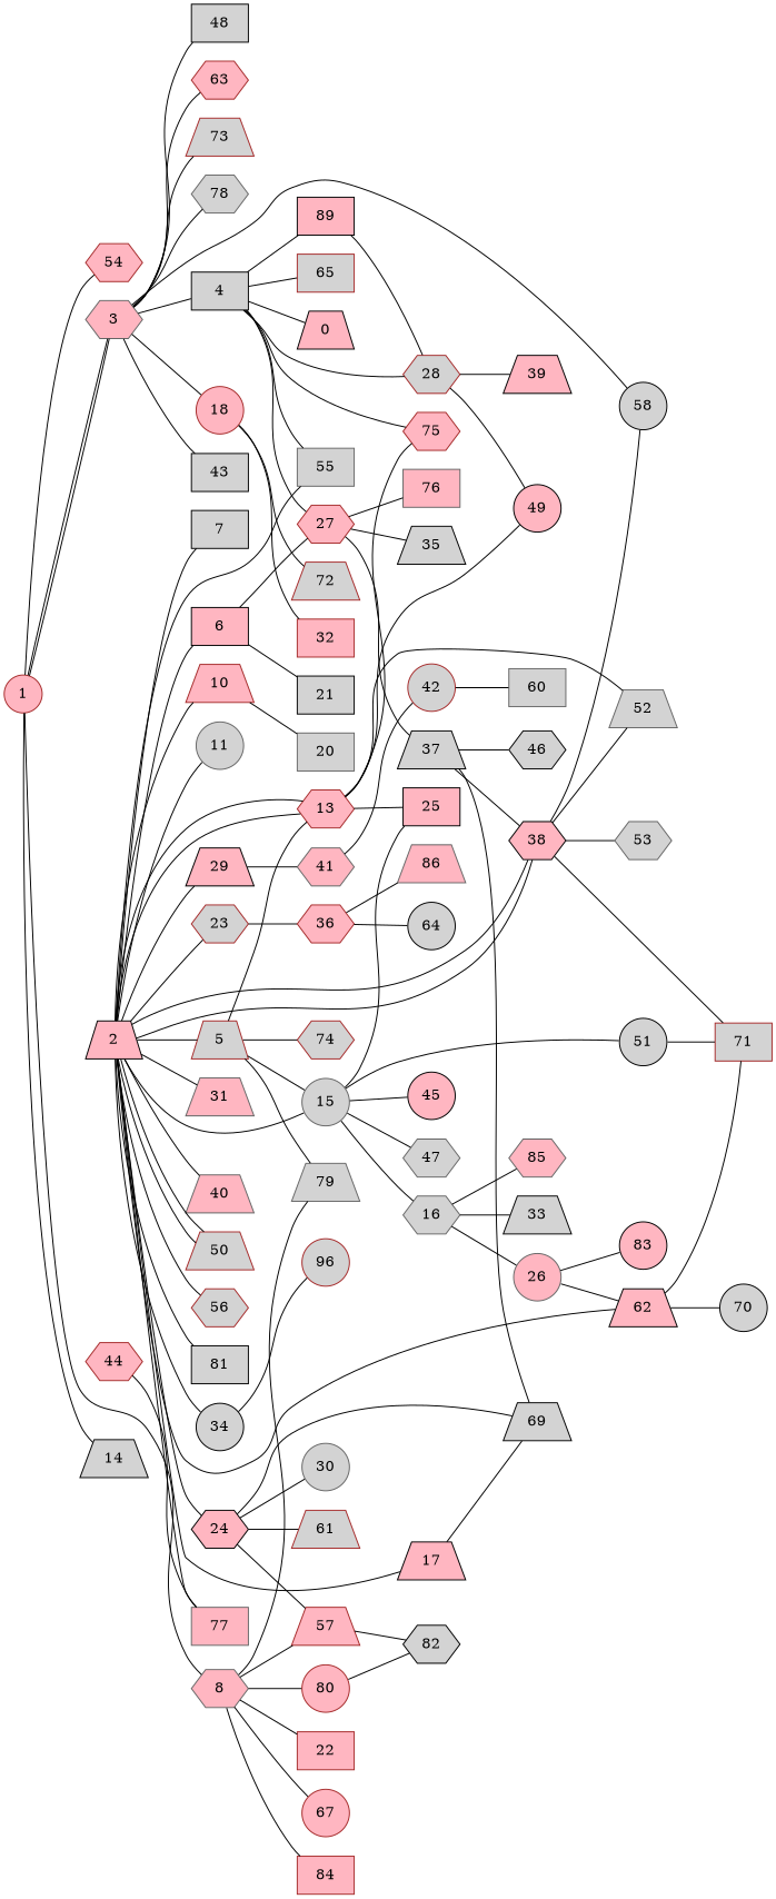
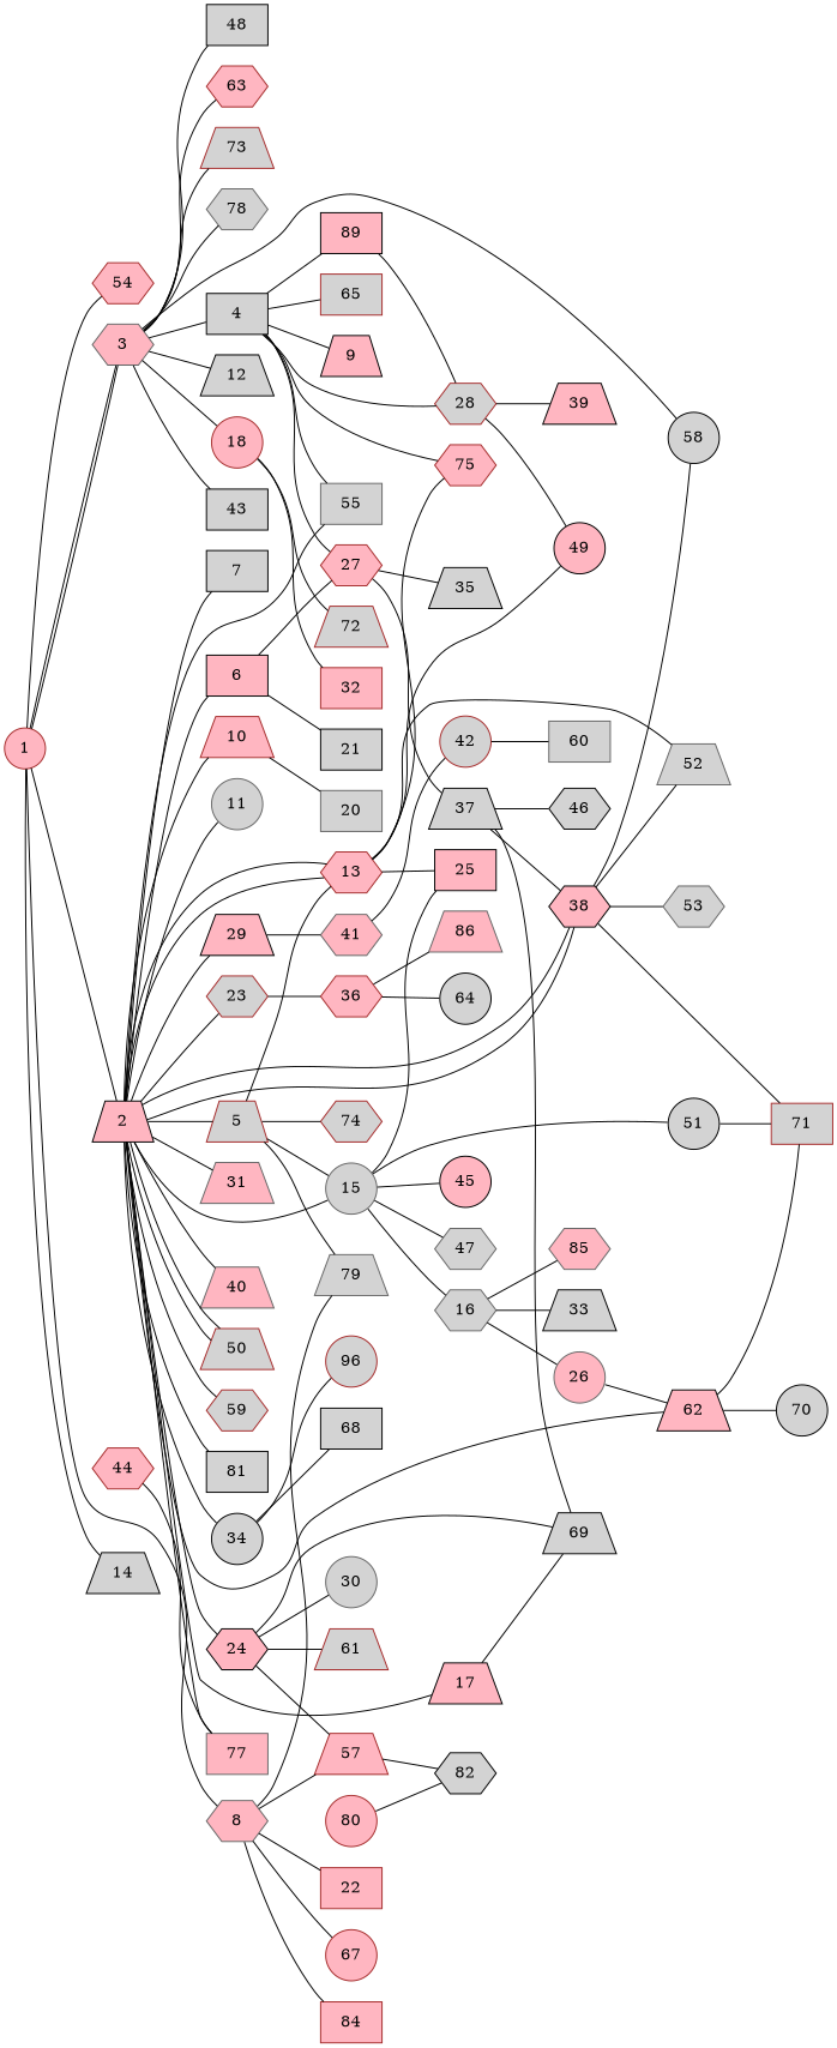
  graph {
    rankdir=LR
    node [color=black fillcolor=lightgrey shape=trapezium style=filled]
    1 [color=brown fillcolor=lightpink shape=circle]
    2 [fillcolor=lightpink]
    3 [color=gray40 fillcolor=lightpink shape=hexagon]
    8 [color=gray40 fillcolor=lightpink shape=hexagon]
    14
    54 [color=brown fillcolor=lightpink shape=hexagon]
    5 [color=brown]
    6 [fillcolor=lightpink shape=box]
    7 [shape=box]
    10 [color=brown fillcolor=lightpink]
    11 [color=gray40 shape=circle]
    13 [color=brown fillcolor=lightpink shape=hexagon]
    15 [color=gray40 shape=circle]
    17 [fillcolor=lightpink]
    23 [color=brown shape=hexagon]
    24 [fillcolor=lightpink shape=hexagon]
    29 [fillcolor=lightpink]
    31 [color=gray40 fillcolor=lightpink]
    34 [shape=circle]
    38 [fillcolor=lightpink shape=hexagon]
    40 [color=gray40 fillcolor=lightpink]
    50 [color=brown]
    55 [color=gray40 shape=box]
-   56 [color=brown shape=hexagon]
+   56 [color=brown shape=hexagon label=59]
    62 [fillcolor=lightpink]
    81 [shape=box]
    77 [color=gray40 fillcolor=lightpink shape=box]
    4 [shape=box]
+   12
    18 [color=brown fillcolor=lightpink shape=circle]
    43 [shape=box]
    48 [shape=box]
    58 [shape=circle]
    63 [color=brown fillcolor=lightpink shape=hexagon]
    73 [color=brown]
    78 [color=gray40 shape=hexagon]
    79 [color=gray40]
    22 [color=brown fillcolor=lightpink shape=box]
    57 [color=brown fillcolor=lightpink]
    67 [color=brown fillcolor=lightpink shape=circle]
    80 [color=brown fillcolor=lightpink shape=circle]
    84 [color=brown fillcolor=lightpink shape=box]
    74 [color=brown shape=hexagon]
    27 [color=brown fillcolor=lightpink shape=hexagon]
    21 [shape=box]
    20 [color=gray40 shape=box]
    75 [color=brown fillcolor=lightpink shape=hexagon]
    25 [fillcolor=lightpink shape=box]
    49 [fillcolor=lightpink shape=circle]
    52 [color=gray40]
    16 [color=gray40 shape=hexagon]
    45 [fillcolor=lightpink shape=circle]
    47 [color=gray40 shape=hexagon]
    51 [shape=circle]
    69
    36 [color=brown fillcolor=lightpink shape=hexagon]
    30 [color=gray40 shape=circle]
    61 [color=brown]
    41 [color=gray40 fillcolor=lightpink shape=hexagon]
    n60 [color=brown label=96 shape=circle]
+   68 [shape=box]
    53 [color=gray40 shape=hexagon]
    71 [color=brown shape=box]
    44 [color=brown fillcolor=lightpink shape=hexagon]
    70 [shape=circle]
-   9 [fillcolor=lightpink label=0]
+   9 [fillcolor=lightpink]
    n67 [fillcolor=lightpink label=89 shape=box]
    28 [color=brown shape=hexagon]
    65 [color=brown shape=box]
    32 [color=brown fillcolor=lightpink shape=box]
    72 [color=brown]
    35
    37
-   76 [color=gray40 fillcolor=lightpink shape=box]
    39 [fillcolor=lightpink]
    82 [shape=hexagon]
    26 [color=gray40 fillcolor=lightpink shape=circle]
    33
    85 [color=gray40 fillcolor=lightpink shape=hexagon]
-   83 [fillcolor=lightpink shape=circle]
    64 [shape=circle]
    86 [color=gray40 fillcolor=lightpink]
    46 [shape=hexagon]
    42 [color=brown shape=circle]
    60 [color=gray40 shape=box]
+   1 -- 2
    1 -- 3
    1 -- 3
    1 -- 8
    1 -- 14
    1 -- 54
    2 -- 5
    2 -- 6
    2 -- 7
    2 -- 10
    2 -- 11
    2 -- 13
    2 -- 13
    2 -- 15
    2 -- 17
    2 -- 23
    2 -- 24
    2 -- 29
    2 -- 31
    2 -- 34
    2 -- 38
    2 -- 38
    2 -- 40
    2 -- 50
    2 -- 50
    2 -- 55
    2 -- 56
    2 -- 62
    2 -- 81
    2 -- 77
    3 -- 4
+   3 -- 12
    3 -- 18
    3 -- 43
    3 -- 48
    3 -- 58
    3 -- 63
    3 -- 73
    3 -- 78
    8 -- 79
    8 -- 22
    8 -- 57
    8 -- 67
-   8 -- 80
    8 -- 84
    5 -- 13
    5 -- 15
    5 -- 79
    5 -- 74
    6 -- 27
    6 -- 21
    10 -- 20
    13 -- 75
    13 -- 25
    13 -- 49
    13 -- 52
    15 -- 25
    15 -- 16
    15 -- 45
    15 -- 47
    15 -- 51
    17 -- 69
    23 -- 36
    24 -- 57
    24 -- 69
    24 -- 30
    24 -- 61
    29 -- 41
    34 -- n60
+   34 -- 68
    38 -- 58
    38 -- 52
    38 -- 53
    38 -- 71
    62 -- 71
    62 -- 70
    4 -- 55
    4 -- 27
    4 -- 75
    4 -- 9
    4 -- n67
    4 -- 28
    4 -- 65
    18 -- 32
    18 -- 72
    57 -- 82
    80 -- 82
    27 -- 35
    27 -- 37
-   27 -- 76
    16 -- 26
    16 -- 33
    16 -- 85
    51 -- 71
    36 -- 64
    36 -- 86
    41 -- 42
    44 -- 77
    n67 -- 28
    28 -- 49
    28 -- 39
    37 -- 38
    37 -- 69
    37 -- 46
    26 -- 62
-   26 -- 83
    42 -- 60
  }
